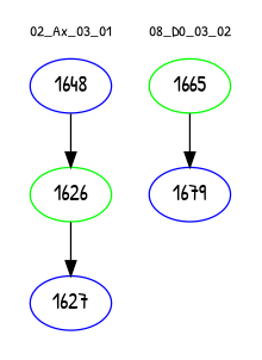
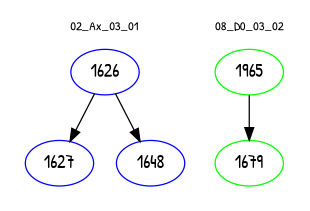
  digraph {
    fontname="Patrick Hand"
    node [color=blue fontname="Patrick Hand"]
    edge [color=black fontname="Patrick Hand"]
-   n1 [color=green label=1626]
+   n1 [label=1626]
    n2 [label=1627]
    n3 [label=1648]
-   n4 [color=green label=1665]
-   n5 [label=1679]
+   n4 [color=green label=1965]
+   n5 [color=green label=1679]
    subgraph cluster_1 {
      color=white
      fontsize=10
      label="02_Ax_03_01"
      n1
      n2
      n3
    }
    subgraph cluster_2 {
      color=white
      fontsize=10
      label="08_D0_03_02"
      n4
      n5
    }
    n1 -> n2
-   n3 -> n1
+   n1 -> n3
    n4 -> n5
  }
